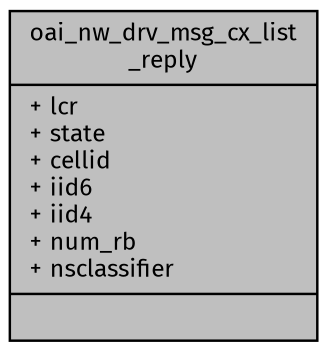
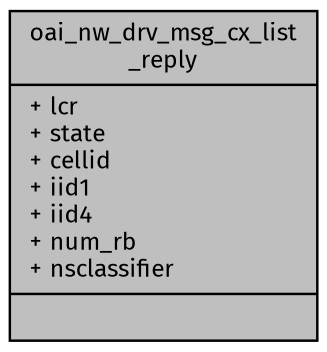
  digraph {
    fontname="Fira Sans"
-   n1 [color=black fillcolor=grey75 fontcolor=black fontname="Fira Sans" fontsize=10 height=0.2 label="{oai_nw_drv_msg_cx_list\l_reply\n|+ lcr\l+ state\l+ cellid\l+ iid6\l+ iid4\l+ num_rb\l+ nsclassifier\l|}" shape=record style=filled width=0.4]
+   n1 [color=black fillcolor=grey75 fontcolor=black fontname="Fira Sans" fontsize=10 height=0.2 label="{oai_nw_drv_msg_cx_list\l_reply\n|+ lcr\l+ state\l+ cellid\l+ iid1\l+ iid4\l+ num_rb\l+ nsclassifier\l|}" shape=record style=filled width=0.4]
  }
